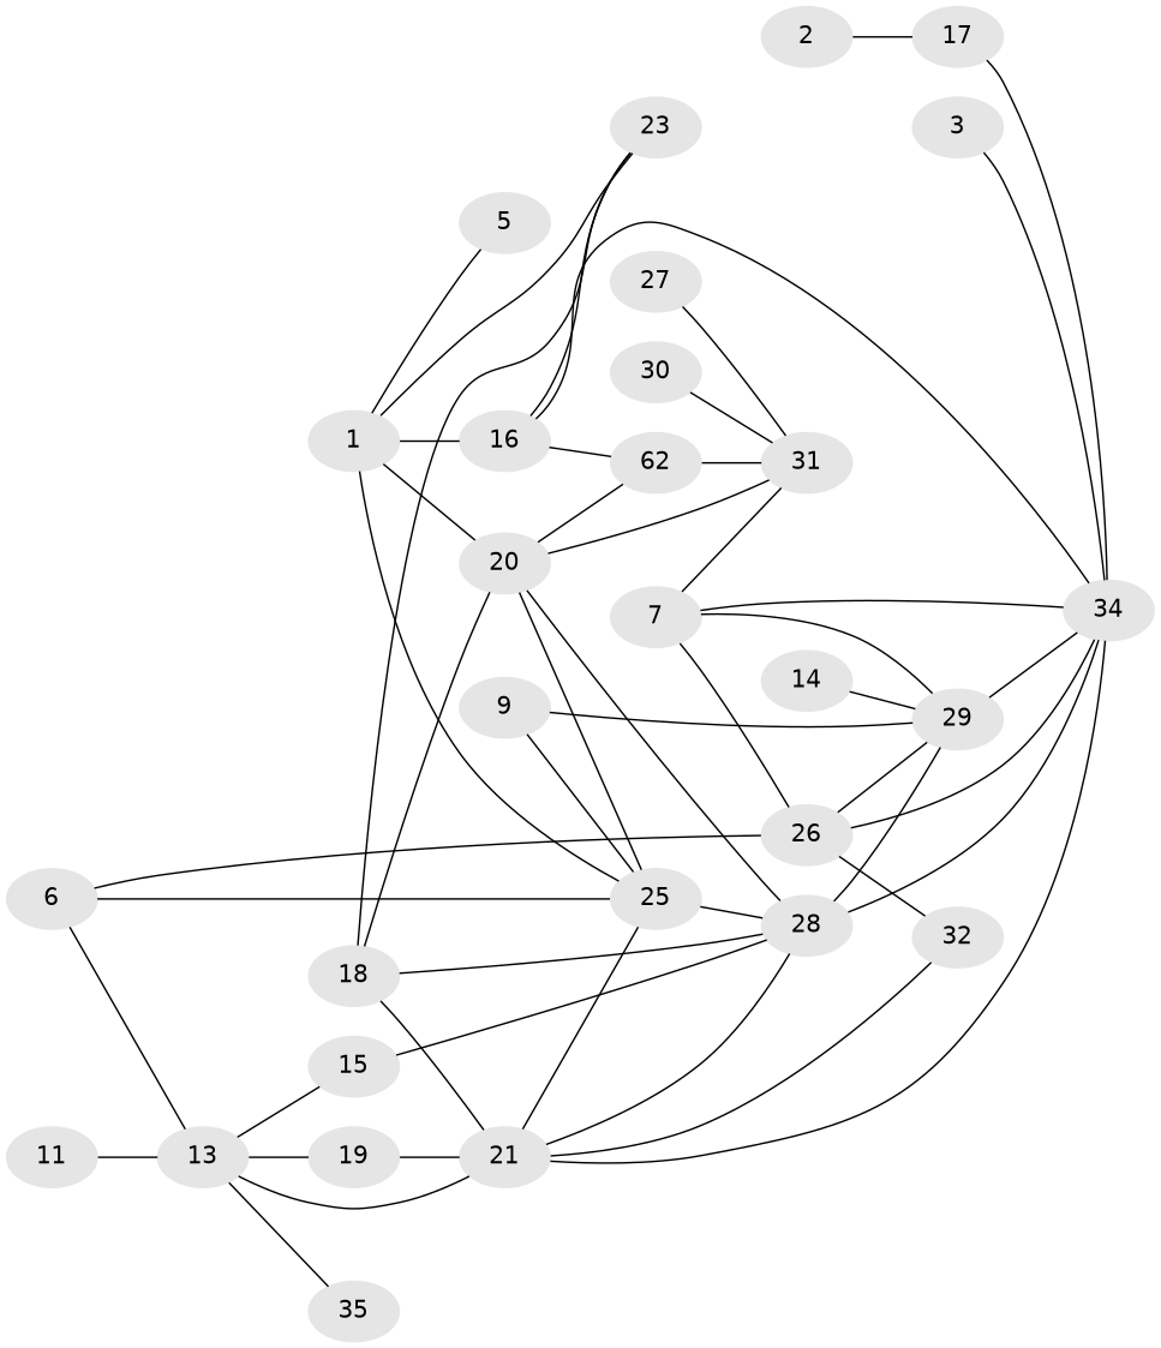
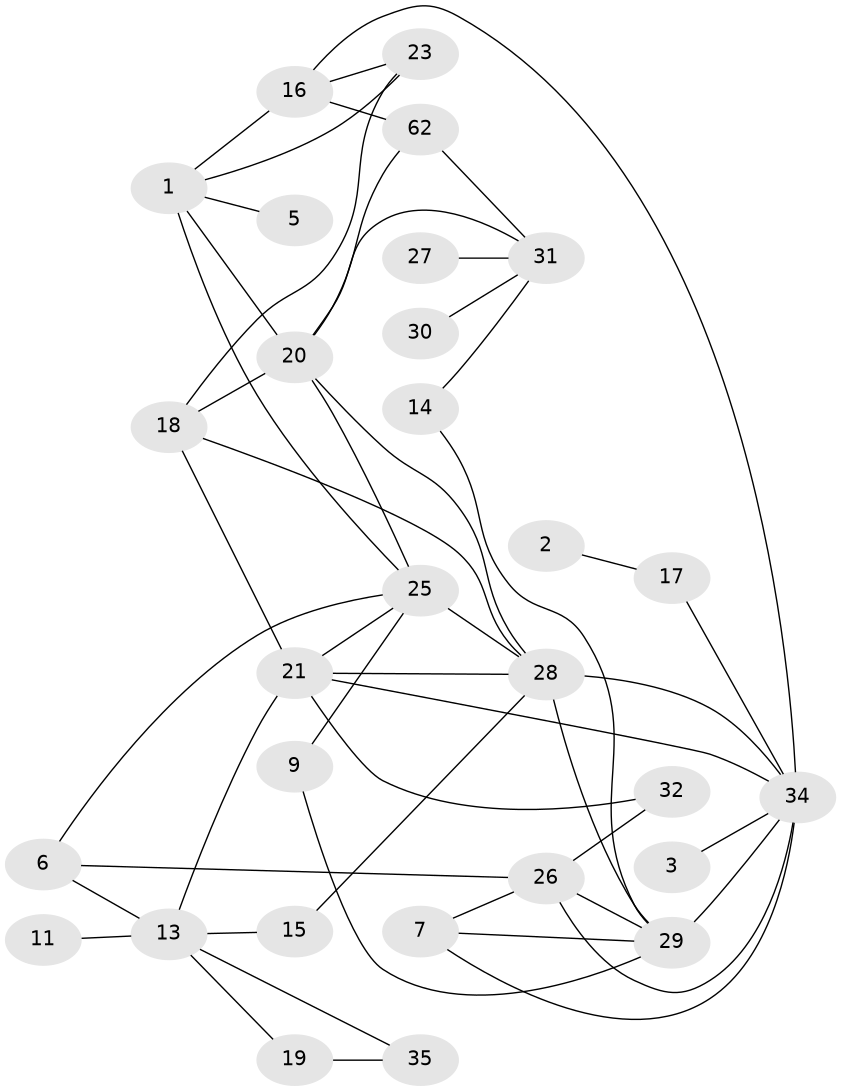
  graph {
    fontname="DejaVu Sans"
    rankdir=LR
    node [color=gray90 fontname="DejaVu Sans" style=filled]
    edge [fontname="DejaVu Sans" weight=1.0]
    1
    5
    16
    20
    23
    25
    34
    n8 [label=62]
    31
    28
    2
    17
    3
    6
    13
    26
    15
    19
    21
    35
    29
    32
    7
    9
    11
    14
    18
    27
    30
    1 -- 5
    1 -- 16 [weight=2.0]
    1 -- 20
    1 -- 23
    1 -- 25
    16 -- 23
    16 -- 34
    16 -- n8
    20 -- 25
    20 -- n8
    20 -- 31
    20 -- 28
    25 -- 28
    n8 -- 31
    28 -- 34
    28 -- 29 [weight=2.0]
    2 -- 17
    17 -- 34
    3 -- 34
    6 -- 25
    6 -- 13
    6 -- 26
    13 -- 15
    13 -- 19
    13 -- 21
    13 -- 35
    26 -- 34
    26 -- 29
    26 -- 32 [weight=2.0]
    15 -- 28
-   19 -- 21
+   19 -- 35
    21 -- 25
    21 -- 34
    21 -- 28
    21 -- 32
    29 -- 34
    7 -- 34
-   7 -- 31
+   14 -- 31
    7 -- 26
    7 -- 29
    9 -- 25
    9 -- 29
    11 -- 13
    14 -- 29
    18 -- 20
    18 -- 23
    18 -- 28
    18 -- 21
    27 -- 31
    30 -- 31
  }
